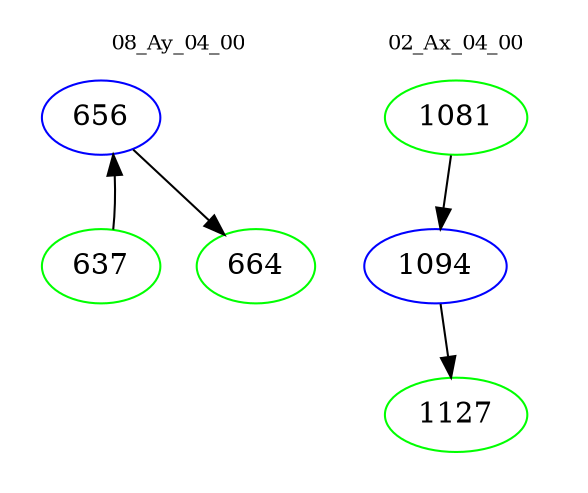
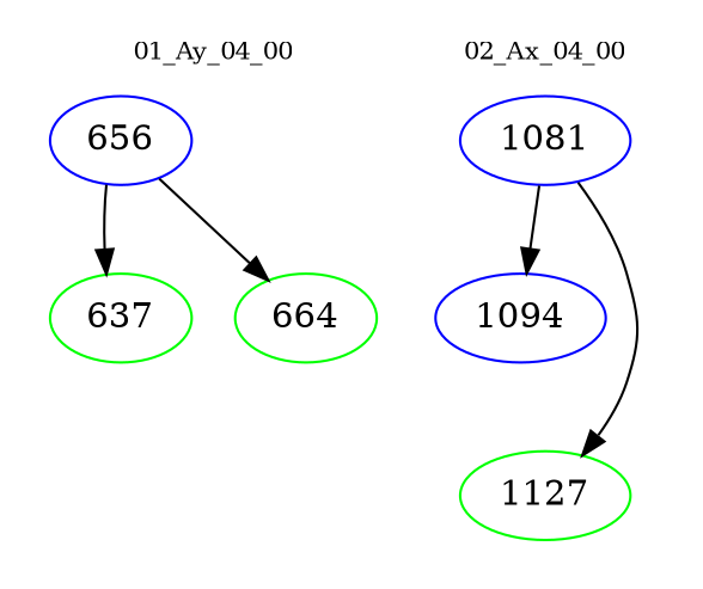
  digraph {
    node [color=green]
    edge [color=black]
    n1 [color=blue label=656]
    n2 [label=637]
    n3 [label=664]
    n4 [color=blue label=1094]
-   n5 [label=1081]
+   n5 [color=blue label=1081]
    n6 [label=1127]
    subgraph cluster_1 {
      color=white
      fontsize=10
-     label="08_Ay_04_00"
+     label="01_Ay_04_00"
      n1
      n2
      n3
    }
    subgraph cluster_2 {
      color=white
      fontsize=10
      label="02_Ax_04_00"
      n4
      n5
      n6
    }
-   n2 -> n1
+   n1 -> n2
    n1 -> n3
-   n4 -> n6
+   n5 -> n6
    n5 -> n4
  }
